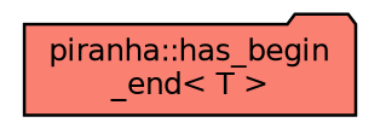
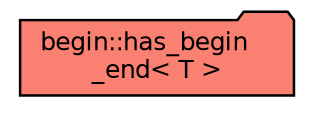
  digraph {
    rankdir=LR
-   n1 [color=black fillcolor=salmon fontname=Helvetica fontsize=10 height=0.2 label="piranha::has_begin\l_end\< T \>" shape=folder style=filled width=0.4]
+   n1 [color=black fillcolor=salmon fontname=Helvetica fontsize=10 height=0.2 label="begin::has_begin\l_end\< T \>" shape=folder style=filled width=0.4]
  }
